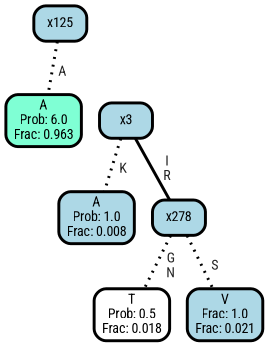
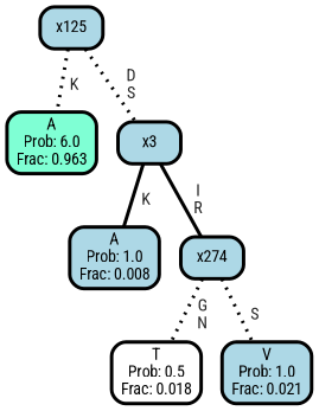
  graph {
    fontname="Roboto Condensed"
    ranksep="0 equally"
    splines=straight
    node [color=black fillcolor=lightblue fontcolor=black fontname="Roboto Condensed" penwidth=3 shape=box style="filled, rounded"]
    edge [color=black fontcolor=grey14 fontname="Roboto Condensed" fontweight=bold penwidth=3 style=dotted]
    n1 [fillcolor=aquamarine label="A\nProb: 6.0\nFrac: 0.963"]
    n2 [label=x125]
    n3 [label=x3]
    n4 [label="A\nProb: 1.0\nFrac: 0.008"]
-   n5 [label=x278]
+   n5 [label=x274]
    n6 [fillcolor=white label="T\nProb: 0.5\nFrac: 0.018"]
-   n7 [label="V\nFrac: 1.0\nFrac: 0.021"]
+   n7 [label="V\nProb: 1.0\nFrac: 0.021"]
    subgraph sub_1 {
      rank=same
    }
-   n2 -- n1 [label=" A"]
-   n3 -- n4 [label=" K"]
+   n2 -- n1 [label=" K"]
+   n2 -- n3 [label=" D\n S"]
+   n3 -- n4 [label=" K" style=solid]
    n3 -- n5 [label=" I\n R" style=solid]
    n5 -- n6 [label=" G\n N"]
    n5 -- n7 [label=" S"]
  }
